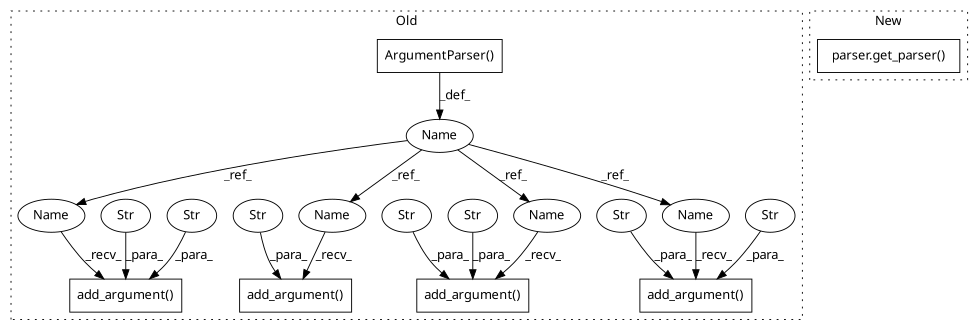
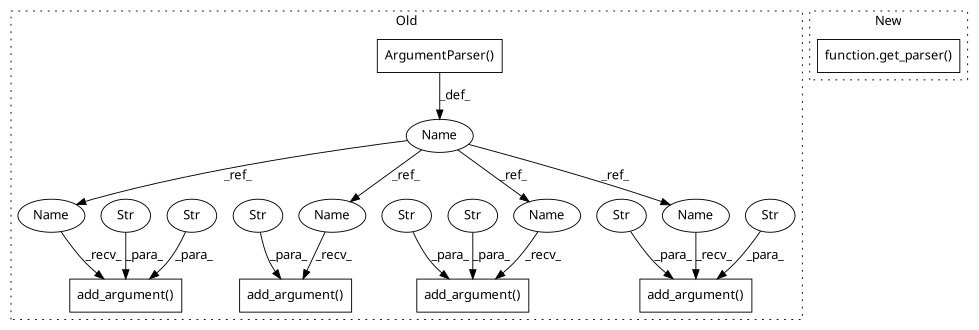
  digraph {
    fontname="Noto Sans"
    node [a=66 l=6 shape=ellipse fontname="Noto Sans"]
    edge [fontname="Noto Sans"]
    n1 [a=75 l="20,100" label="add_argument()" s="676,711" shape=box]
    n2 [l=4 label=Str s=696]
    n3 [l=9 label=Str s=702]
    n4 [a=87 label=Name s=439]
    n5 [a=75 l="20,79" label="add_argument()" s="816,851" shape=box]
    n6 [l=15 label=Str s=836]
    n7 [a=75 l="20,35" label="add_argument()" s="603,636" shape=box]
    n8 [l=4 label=Str s=623]
    n9 [a=75 l="20,36" label="add_argument()" s="529,562" shape=box]
    n10 [l=7 label=Str s=555]
    n11 [l=7 label=Str s=629]
    n12 [l=4 label=Str s=549]
    n13 [a=75 l=76 label="ArgumentParser()" s=448 shape=box]
    n14 [a=87 label=Name s=529]
    n15 [a=87 label=Name s=816]
    n16 [a=87 label=Name s=603]
    n17 [a=87 label=Name s=676]
-   n18 [a=75 l=12 label="parser.get_parser()" s=1059 shape=box]
+   n18 [a=75 l=12 label="function.get_parser()" s=1059 shape=box]
    subgraph cluster_1 {
      label=Old
      style=dotted
      n1
      n2
      n3
      n4
      n5
      n6
      n7
      n8
      n9
      n10
      n11
      n12
      n13
      n14
      n15
      n16
      n17
    }
    subgraph cluster_2 {
      label=New
      style=dotted
      n18
    }
    n2 -> n1 [label=_para_]
    n3 -> n1 [label=_para_]
    n4 -> n14 [label=_ref_]
    n4 -> n15 [label=_ref_]
    n4 -> n16 [label=_ref_]
    n4 -> n17 [label=_ref_]
    n6 -> n5 [label=_para_]
    n8 -> n7 [label=_para_]
    n10 -> n9 [label=_para_]
    n11 -> n7 [label=_para_]
    n12 -> n9 [label=_para_]
    n13 -> n4 [label=_def_]
    n14 -> n9 [label=_recv_]
    n15 -> n5 [label=_recv_]
    n16 -> n7 [label=_recv_]
    n17 -> n1 [label=_recv_]
  }
